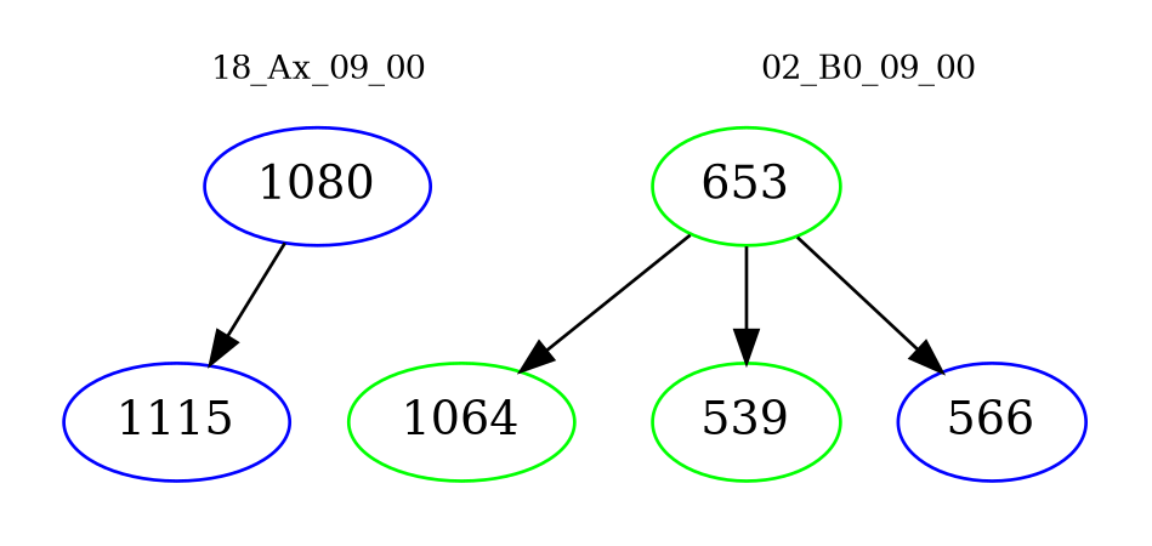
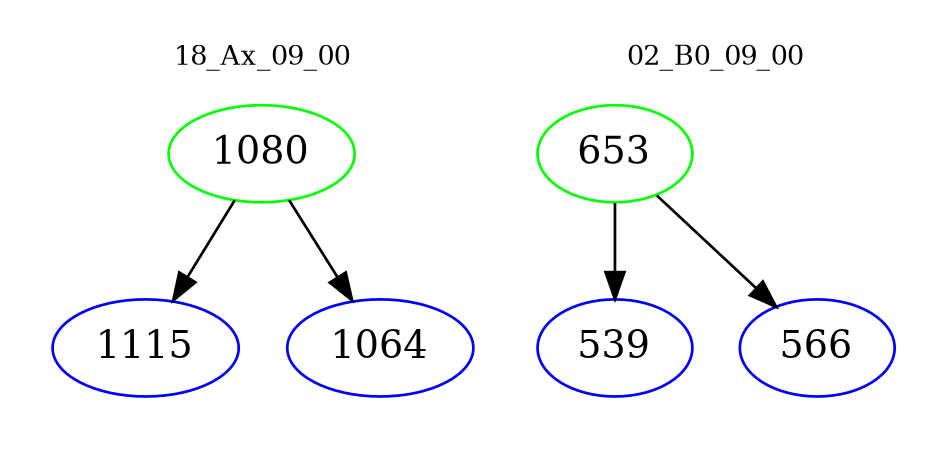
  digraph {
    node [color=green]
    edge [color=black]
-   n1 [color=blue label=1080]
-   n2 [label=1064]
+   n1 [label=1080]
+   n2 [color=blue label=1064]
    n3 [color=blue label=1115]
    n4 [label=653]
-   n5 [label=539]
+   n5 [color=blue label=539]
    n6 [color=blue label=566]
    subgraph cluster_1 {
      color=white
      fontsize=10
      label="18_Ax_09_00"
      n1
      n2
      n3
    }
    subgraph cluster_2 {
      color=white
      fontsize=10
      label="02_B0_09_00"
      n4
      n5
      n6
    }
-   n4 -> n2
+   n1 -> n2
    n1 -> n3
    n4 -> n5
    n4 -> n6
  }
